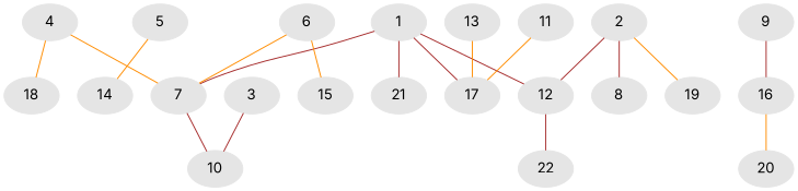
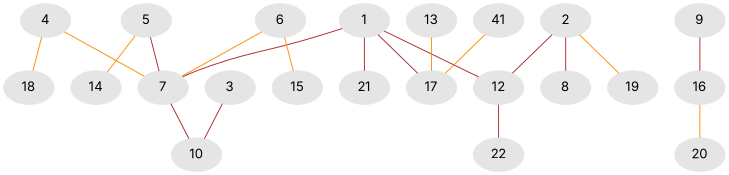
  graph {
    fontname=Inter
    node [color=gray90 fontname=Inter style=filled]
    edge [color=brown fontname=Inter weight=1.0]
    1
    7
    12
    17
    21
    10
    22
    2
    8
    19
    3
    4
    18
    5
    14
    6
    15
    9
    16
    20
-   11
+   11 [label=41]
    13
    1 -- 7
    1 -- 12
    1 -- 17
    1 -- 21
    7 -- 10
    12 -- 22
    2 -- 12
    2 -- 8
    2 -- 19 [color=darkorange]
    3 -- 10
    4 -- 7 [color=darkorange]
    4 -- 18 [color=darkorange]
+   5 -- 7
    5 -- 14 [color=darkorange]
    6 -- 7 [color=darkorange]
    6 -- 15 [color=darkorange]
    9 -- 16
    16 -- 20 [color=darkorange]
    11 -- 17 [color=darkorange]
    13 -- 17 [color=darkorange]
  }
